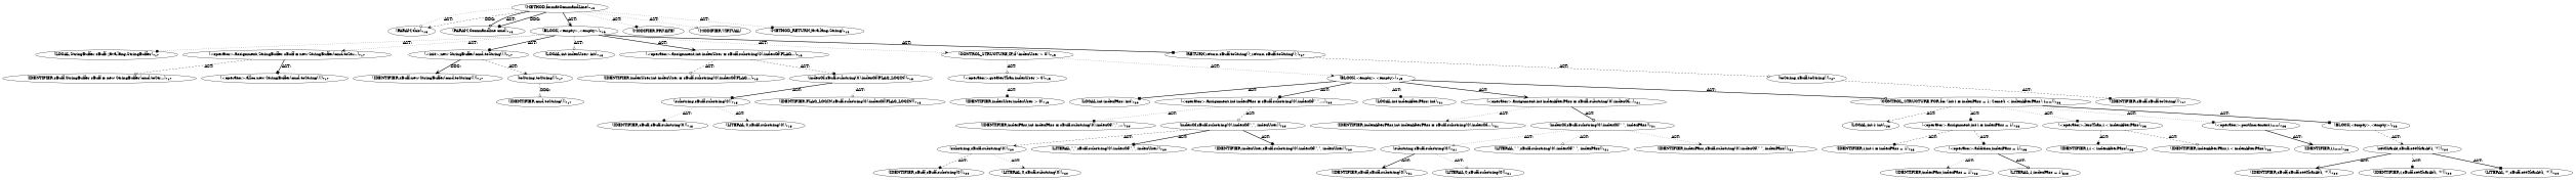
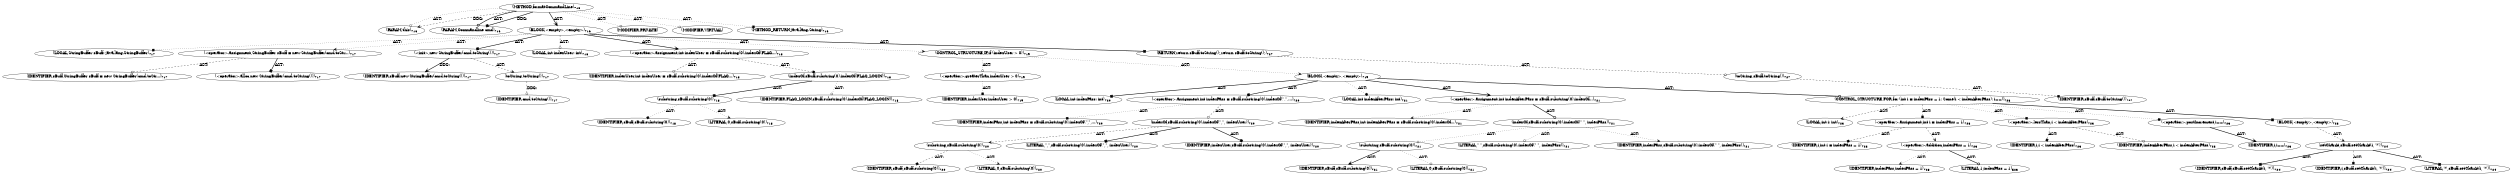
  digraph {
    edge [arrowhead=box style=dotted]
    n1 [label=<(METHOD,formatCommandLine)<SUB>716</SUB>>]
    n2 [label=<(PARAM,this)<SUB>716</SUB>>]
    n3 [label=<(PARAM,Commandline cmd)<SUB>716</SUB>>]
    n4 [label=<(BLOCK,&lt;empty&gt;,&lt;empty&gt;)<SUB>716</SUB>>]
    n5 [label=<(MODIFIER,PRIVATE)>]
    n6 [label=<(MODIFIER,VIRTUAL)>]
    n7 [label=<(METHOD_RETURN,java.lang.String)<SUB>716</SUB>>]
    n8 [label=<(LOCAL,StringBuffer sBuff: java.lang.StringBuffer)<SUB>717</SUB>>]
    n9 [label=<(&lt;operator&gt;.assignment,StringBuffer sBuff = new StringBuffer(cmd.toStr...)<SUB>717</SUB>>]
    n10 [label=<(&lt;init&gt;,new StringBuffer(cmd.toString()))<SUB>717</SUB>>]
    n11 [label=<(LOCAL,int indexUser: int)<SUB>718</SUB>>]
    n12 [label=<(&lt;operator&gt;.assignment,int indexUser = sBuff.substring(0).indexOf(FLAG...)<SUB>718</SUB>>]
    n13 [label=<(CONTROL_STRUCTURE,IF,if (indexUser &gt; 0))<SUB>719</SUB>>]
    n14 [label=<(RETURN,return sBuff.toString();,return sBuff.toString();)<SUB>727</SUB>>]
    n15 [label=<(IDENTIFIER,sBuff,StringBuffer sBuff = new StringBuffer(cmd.toStr...)<SUB>717</SUB>>]
    n16 [label=<(&lt;operator&gt;.alloc,new StringBuffer(cmd.toString()))<SUB>717</SUB>>]
    n17 [label=<(IDENTIFIER,sBuff,new StringBuffer(cmd.toString()))<SUB>717</SUB>>]
    n18 [label=<(toString,toString())<SUB>717</SUB>>]
    n19 [label=<(IDENTIFIER,indexUser,int indexUser = sBuff.substring(0).indexOf(FLAG...)<SUB>718</SUB>>]
    n20 [label=<(indexOf,sBuff.substring(0).indexOf(FLAG_LOGIN))<SUB>718</SUB>>]
    n21 [label=<(&lt;operator&gt;.greaterThan,indexUser &gt; 0)<SUB>719</SUB>>]
    n22 [label=<(BLOCK,&lt;empty&gt;,&lt;empty&gt;)<SUB>719</SUB>>]
    n23 [label=<(toString,sBuff.toString())<SUB>727</SUB>>]
    n24 [label=<(IDENTIFIER,cmd,toString())<SUB>717</SUB>>]
    n25 [label=<(substring,sBuff.substring(0))<SUB>718</SUB>>]
    n26 [label=<(IDENTIFIER,FLAG_LOGIN,sBuff.substring(0).indexOf(FLAG_LOGIN))<SUB>718</SUB>>]
    n27 [label=<(IDENTIFIER,sBuff,sBuff.substring(0))<SUB>718</SUB>>]
    n28 [label=<(LITERAL,0,sBuff.substring(0))<SUB>718</SUB>>]
    n29 [label=<(IDENTIFIER,indexUser,indexUser &gt; 0)<SUB>719</SUB>>]
    n30 [label=<(LOCAL,int indexPass: int)<SUB>720</SUB>>]
    n31 [label=<(&lt;operator&gt;.assignment,int indexPass = sBuff.substring(0).indexOf(&quot;,&quot;,...)<SUB>720</SUB>>]
    n32 [label=<(LOCAL,int indexAfterPass: int)<SUB>721</SUB>>]
    n33 [label=<(&lt;operator&gt;.assignment,int indexAfterPass = sBuff.substring(0).indexOf...)<SUB>721</SUB>>]
    n34 [label=<(CONTROL_STRUCTURE,FOR,for (int i = indexPass + 1; Some(i &lt; indexAfterPass); i++))<SUB>723</SUB>>]
    n35 [label=<(IDENTIFIER,indexPass,int indexPass = sBuff.substring(0).indexOf(&quot;,&quot;,...)<SUB>720</SUB>>]
    n36 [label=<(indexOf,sBuff.substring(0).indexOf(&quot;,&quot;, indexUser))<SUB>720</SUB>>]
    n37 [label=<(IDENTIFIER,indexAfterPass,int indexAfterPass = sBuff.substring(0).indexOf...)<SUB>721</SUB>>]
    n38 [label=<(indexOf,sBuff.substring(0).indexOf(&quot; &quot;, indexPass))<SUB>721</SUB>>]
    n39 [label=<(LOCAL,int i: int)<SUB>723</SUB>>]
    n40 [label=<(&lt;operator&gt;.assignment,int i = indexPass + 1)<SUB>723</SUB>>]
    n41 [label=<(&lt;operator&gt;.lessThan,i &lt; indexAfterPass)<SUB>723</SUB>>]
    n42 [label=<(&lt;operator&gt;.postIncrement,i++)<SUB>723</SUB>>]
    n43 [label=<(BLOCK,&lt;empty&gt;,&lt;empty&gt;)<SUB>723</SUB>>]
    n44 [label=<(substring,sBuff.substring(0))<SUB>720</SUB>>]
    n45 [label=<(LITERAL,&quot;,&quot;,sBuff.substring(0).indexOf(&quot;,&quot;, indexUser))<SUB>720</SUB>>]
    n46 [label=<(IDENTIFIER,indexUser,sBuff.substring(0).indexOf(&quot;,&quot;, indexUser))<SUB>720</SUB>>]
    n47 [label=<(IDENTIFIER,sBuff,sBuff.substring(0))<SUB>720</SUB>>]
    n48 [label=<(LITERAL,0,sBuff.substring(0))<SUB>720</SUB>>]
    n49 [label=<(substring,sBuff.substring(0))<SUB>721</SUB>>]
    n50 [label=<(LITERAL,&quot; &quot;,sBuff.substring(0).indexOf(&quot; &quot;, indexPass))<SUB>721</SUB>>]
    n51 [label=<(IDENTIFIER,indexPass,sBuff.substring(0).indexOf(&quot; &quot;, indexPass))<SUB>721</SUB>>]
    n52 [label=<(IDENTIFIER,sBuff,sBuff.substring(0))<SUB>721</SUB>>]
    n53 [label=<(LITERAL,0,sBuff.substring(0))<SUB>721</SUB>>]
    n54 [label=<(IDENTIFIER,i,int i = indexPass + 1)<SUB>723</SUB>>]
    n55 [label=<(&lt;operator&gt;.addition,indexPass + 1)<SUB>723</SUB>>]
    n56 [label=<(IDENTIFIER,i,i &lt; indexAfterPass)<SUB>723</SUB>>]
    n57 [label=<(IDENTIFIER,indexAfterPass,i &lt; indexAfterPass)<SUB>723</SUB>>]
    n58 [label=<(IDENTIFIER,i,i++)<SUB>723</SUB>>]
    n59 [label=<(setCharAt,sBuff.setCharAt(i, '*'))<SUB>724</SUB>>]
    n60 [label=<(IDENTIFIER,indexPass,indexPass + 1)<SUB>723</SUB>>]
    n61 [label=<(LITERAL,1,indexPass + 1)<SUB>523</SUB>>]
    n62 [label=<(IDENTIFIER,sBuff,sBuff.setCharAt(i, '*'))<SUB>724</SUB>>]
    n63 [label=<(IDENTIFIER,i,sBuff.setCharAt(i, '*'))<SUB>724</SUB>>]
    n64 [label=<(LITERAL,'*',sBuff.setCharAt(i, '*'))<SUB>724</SUB>>]
    n65 [label=<(IDENTIFIER,sBuff,sBuff.toString())<SUB>727</SUB>>]
    n1 -> n2 [arrowhead=odot label="AST: "]
    n1 -> n2 [arrowhead=vee label="DDG: " style=dashed]
    n1 -> n3 [arrowhead=odot label="AST: " style=bold]
    n1 -> n3 [label="DDG: " style=bold]
    n1 -> n4 [arrowhead=vee label="AST: " style=bold]
-   n1 -> n5 [label="AST: "]
+   n1 -> n5 [arrowhead=odot label="AST: "]
    n1 -> n6 [arrowhead=odot label="AST: "]
    n1 -> n7 [label="AST: "]
    n4 -> n8 [label="AST: "]
    n4 -> n9 [arrowhead=vee label="AST: "]
    n4 -> n10 [label="AST: " style=bold]
    n4 -> n11 [arrowhead=odot label="AST: " style=dashed]
    n4 -> n12 [arrowhead=vee label="AST: " style=bold]
    n4 -> n13 [arrowhead=vee label="AST: "]
    n4 -> n14 [label="AST: " style=bold]
    n9 -> n15 [arrowhead=odot label="AST: " style=dashed]
    n9 -> n16 [label="AST: " style=bold]
    n10 -> n17 [arrowhead=vee label="DDG: " style=bold]
    n10 -> n18 [arrowhead=vee label="AST: " style=dashed]
    n12 -> n19 [arrowhead=odot label="AST: " style=dashed]
    n12 -> n20 [label="AST: " style=dashed]
    n13 -> n21 [arrowhead=odot label="AST: "]
    n13 -> n22 [arrowhead=vee label="AST: "]
    n14 -> n23 [arrowhead=odot label="AST: " style=dashed]
    n18 -> n24 [arrowhead=odot label="DDG: " style=dashed]
    n20 -> n25 [label="AST: " style=bold]
    n20 -> n26 [arrowhead=odot label="AST: "]
    n21 -> n29 [label="AST: "]
    n22 -> n30 [label="AST: " style=bold]
    n22 -> n31 [label="AST: " style=bold]
    n22 -> n32 [label="AST: "]
    n22 -> n33 [arrowhead=vee label="AST: " style=bold]
    n22 -> n34 [arrowhead=odot label="AST: " style=bold]
    n23 -> n65 [label="AST: " style=dashed]
    n25 -> n27 [label="AST: "]
    n25 -> n28 [arrowhead=vee label="AST: "]
    n31 -> n35 [label="AST: "]
    n31 -> n36 [arrowhead=odot label="AST: " style=dashed]
    n33 -> n37 [arrowhead=vee label="AST: "]
    n33 -> n38 [arrowhead=odot label="AST: " style=bold]
    n34 -> n39 [arrowhead=vee label="AST: " style=dashed]
    n34 -> n40 [label="AST: " style=dashed]
    n34 -> n41 [label="AST: "]
    n34 -> n42 [label="AST: "]
    n34 -> n43 [label="AST: " style=bold]
    n36 -> n44 [arrowhead=vee label="AST: " style=dashed]
    n36 -> n45 [label="AST: " style=bold]
    n36 -> n46 [label="AST: " style=bold]
    n38 -> n49 [arrowhead=odot label="AST: "]
    n38 -> n50 [arrowhead=odot label="AST: "]
    n38 -> n51 [arrowhead=vee label="AST: "]
    n40 -> n54 [label="AST: " style=dashed]
-   n40 -> n55 [label="AST: " style=dashed]
+   n40 -> n55 [arrowhead=vee label="AST: " style=dashed]
    n41 -> n56 [label="AST: " style=dashed]
    n41 -> n57 [arrowhead=odot label="AST: " style=dashed]
    n42 -> n58 [arrowhead=vee label="AST: " style=bold]
    n43 -> n59 [arrowhead=vee label="AST: " style=dashed]
    n44 -> n47 [label="AST: " style=dashed]
    n44 -> n48 [arrowhead=vee label="AST: "]
    n49 -> n52 [arrowhead=vee label="AST: " style=bold]
    n49 -> n53 [arrowhead=odot label="AST: "]
    n55 -> n60 [arrowhead=vee label="AST: "]
    n55 -> n61 [arrowhead=odot label="AST: " style=bold]
-   n59 -> n62 [arrowhead=vee label="AST: " style=bold]
+   n59 -> n62 [label="AST: " style=bold]
    n59 -> n63 [label="AST: " style=dashed]
    n59 -> n64 [label="AST: " style=bold]
  }
